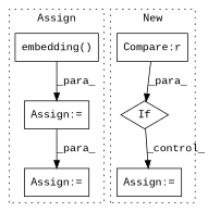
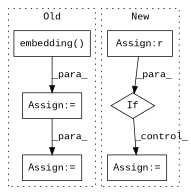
  digraph {
    fontname="Liberation Mono"
    node [a=68 fontname="Liberation Mono" l=3 shape=box]
    edge [fontname="Liberation Mono"]
    n1 [a=75 l="12,1" label="embedding()" s="2251,2291"]
    n2 [label="Assign:=" s=2373]
    n3 [label="Assign:=" s=2248]
    n4 [a=96 label=If s=2390 shape=diamond]
-   n5 [a=40 l=15 label="Compare:r" s=2393]
+   n5 [a=40 l=15 label="Assign:r" s=2393]
    n6 [label="Assign:=" s=2463]
    subgraph cluster_1 {
-     label=Assign
+     label=Old
      style=dotted
      n1
      n2
      n3
    }
    subgraph cluster_2 {
      label=New
      style=dotted
      n4
      n5
      n6
    }
    n1 -> n3 [label=_para_]
    n3 -> n2 [label=_para_]
    n4 -> n6 [label=_control_]
    n5 -> n4 [label=_para_]
  }
